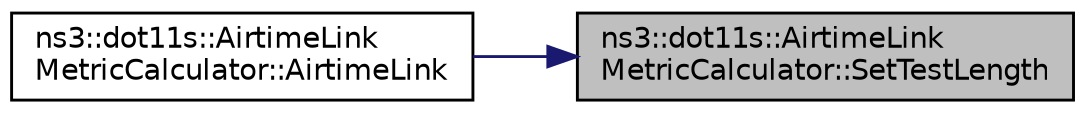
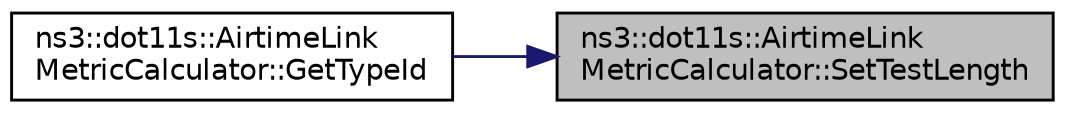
  digraph {
    rankdir=RL
    node [color=black fontname=Helvetica fontsize=10 shape=record style=filled]
    n1 [fillcolor=grey75 fontcolor=black height=0.2 label="ns3::dot11s::AirtimeLink\lMetricCalculator::SetTestLength" width=0.4]
-   n2 [fillcolor=white height=0.2 label="ns3::dot11s::AirtimeLink\lMetricCalculator::AirtimeLink" width=0.4]
+   n2 [fillcolor=white height=0.2 label="ns3::dot11s::AirtimeLink\lMetricCalculator::GetTypeId" width=0.4]
    n1 -> n2 [color=midnightblue dir=back fontname=Helvetica fontsize=10 labelfontname=Helvetica labelfontsize=10 style=solid]
  }
